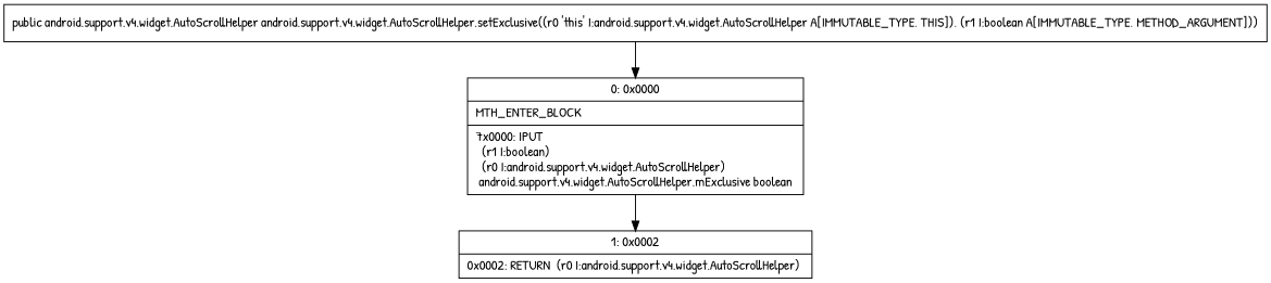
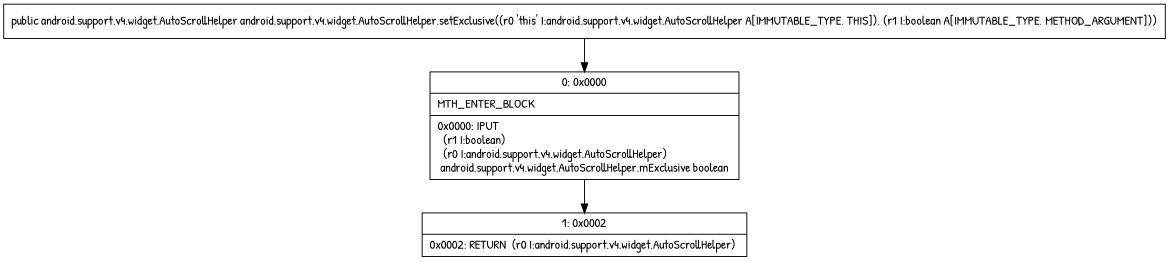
  digraph {
    fontname="Patrick Hand"
    node [shape=record fontname="Patrick Hand"]
    edge [fontname="Patrick Hand"]
-   n1 [label="{0\:\ 0x0000|MTH_ENTER_BLOCK\l|7x0000: IPUT  \l  (r1 I:boolean)\l  (r0 I:android.support.v4.widget.AutoScrollHelper)\l android.support.v4.widget.AutoScrollHelper.mExclusive boolean \l}"]
+   n1 [label="{0\:\ 0x0000|MTH_ENTER_BLOCK\l|0x0000: IPUT  \l  (r1 I:boolean)\l  (r0 I:android.support.v4.widget.AutoScrollHelper)\l android.support.v4.widget.AutoScrollHelper.mExclusive boolean \l}"]
    n2 [label="{1\:\ 0x0002|0x0002: RETURN  (r0 I:android.support.v4.widget.AutoScrollHelper) \l}"]
    n3 [label="{public android.support.v4.widget.AutoScrollHelper android.support.v4.widget.AutoScrollHelper.setExclusive((r0 'this' I:android.support.v4.widget.AutoScrollHelper A[IMMUTABLE_TYPE, THIS]), (r1 I:boolean A[IMMUTABLE_TYPE, METHOD_ARGUMENT])) }"]
    n1 -> n2
    n3 -> n1
  }
